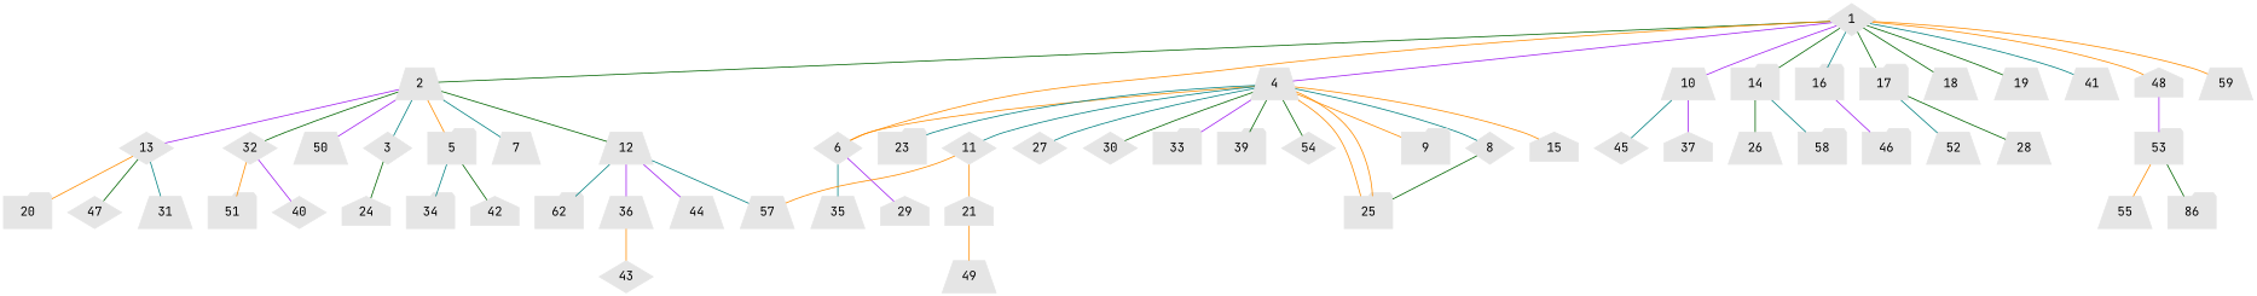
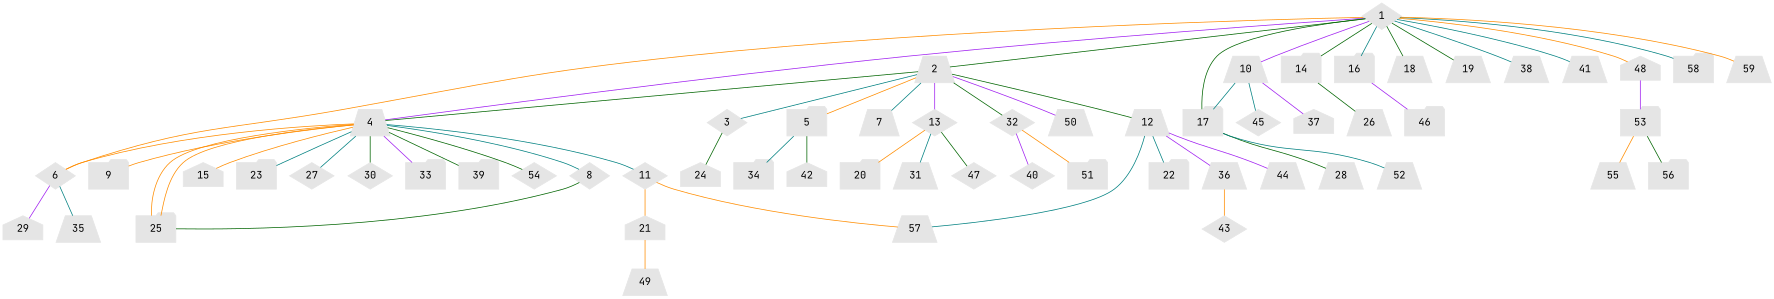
  graph {
    fontname="JetBrains Mono"
    node [color=gray90 fontname="JetBrains Mono" shape=trapezium style=filled]
    edge [color=darkgreen fontname="JetBrains Mono"]
    1 [shape=diamond]
    2
    4
    6 [shape=diamond]
    10
    14 [shape=folder]
    16 [shape=folder]
    17 [shape=folder]
    18
    19
+   38
    41
    48 [shape=house]
    58 [shape=folder]
    59
    3 [shape=diamond]
    5 [shape=folder]
    7
    12
    13 [shape=diamond]
    32 [shape=diamond]
    50
    8 [shape=diamond]
    9 [shape=folder]
    11 [shape=diamond]
    15 [shape=house]
    23 [shape=folder]
    25 [shape=folder]
    27 [shape=diamond]
    30 [shape=diamond]
    33 [shape=folder]
    39 [shape=folder]
    54 [shape=diamond]
    29 [shape=house]
    35
    37 [shape=house]
    45 [shape=diamond]
    26
    46 [shape=folder]
    28
    52
    53 [shape=folder]
    24 [shape=house]
    34 [shape=folder]
    42 [shape=house]
    57
-   22 [shape=folder label=62]
+   22 [shape=folder]
    36
    44
    20 [shape=folder]
    31
    47 [shape=diamond]
    40 [shape=diamond]
    51 [shape=folder]
    21 [shape=house]
    49
    43 [shape=diamond]
    55
-   56 [shape=folder label=86]
+   56 [shape=folder]
    1 -- 2
    1 -- 4 [color=purple]
    1 -- 6 [color=darkorange]
    1 -- 10 [color=purple]
    1 -- 14
    1 -- 16 [color=teal]
    1 -- 17
    1 -- 18
    1 -- 19
+   1 -- 38 [color=teal]
    1 -- 41 [color=teal]
    1 -- 48 [color=darkorange]
-   14 -- 58 [color=teal]
+   1 -- 58 [color=teal]
    1 -- 59 [color=darkorange]
+   2 -- 4
    2 -- 3 [color=teal]
    2 -- 5 [color=darkorange]
    2 -- 7 [color=teal]
    2 -- 12
    2 -- 13 [color=purple]
    2 -- 32
    2 -- 50 [color=purple]
    4 -- 6 [color=darkorange]
    4 -- 8 [color=teal]
    4 -- 9 [color=darkorange]
    4 -- 11 [color=teal]
    4 -- 15 [color=darkorange]
    4 -- 23 [color=teal]
    4 -- 25 [color=darkorange]
    4 -- 25 [color=darkorange]
    4 -- 27 [color=teal]
    4 -- 30
    4 -- 33 [color=purple]
    4 -- 39
    4 -- 54
    6 -- 29 [color=purple]
    6 -- 35 [color=teal]
+   10 -- 17 [color=teal]
    10 -- 37 [color=purple]
    10 -- 45 [color=teal]
    14 -- 26
    16 -- 46 [color=purple]
    17 -- 28
    17 -- 52 [color=teal]
    48 -- 53 [color=purple]
    3 -- 24
    5 -- 34 [color=teal]
    5 -- 42
    12 -- 57 [color=teal]
    12 -- 22 [color=teal]
    12 -- 36 [color=purple]
    12 -- 44 [color=purple]
    13 -- 20 [color=darkorange]
    13 -- 31 [color=teal]
    13 -- 47
    32 -- 40 [color=purple]
    32 -- 51 [color=darkorange]
    8 -- 25
    11 -- 57 [color=darkorange]
    11 -- 21 [color=darkorange]
    53 -- 55 [color=darkorange]
    53 -- 56
    36 -- 43 [color=darkorange]
    21 -- 49 [color=darkorange]
  }
